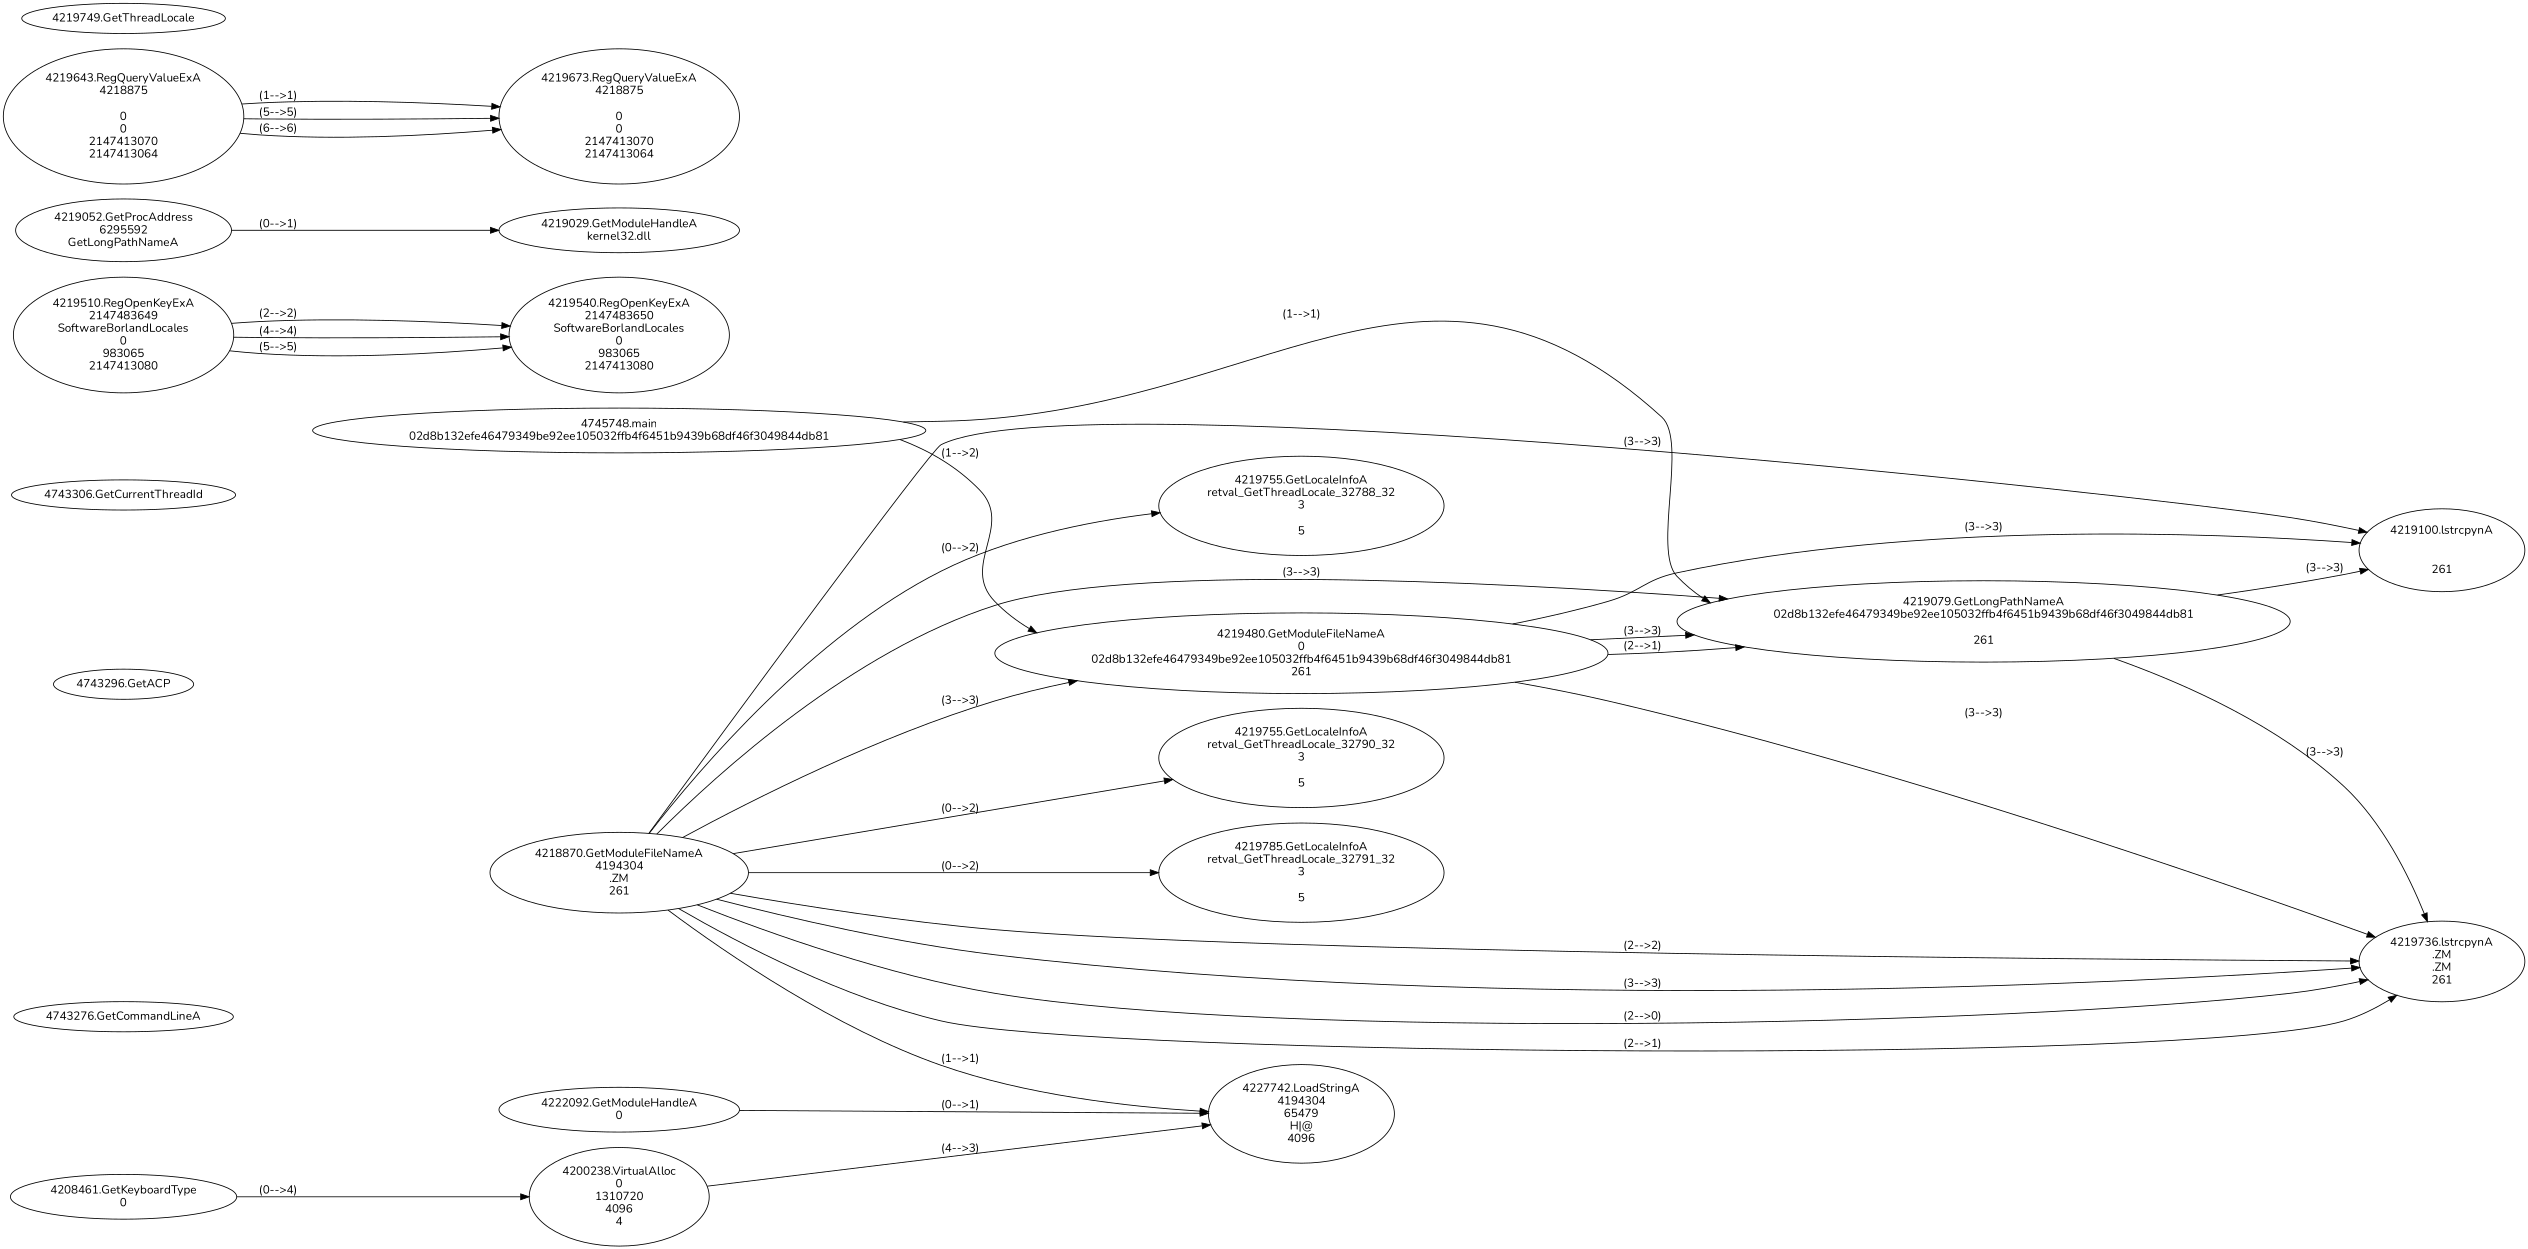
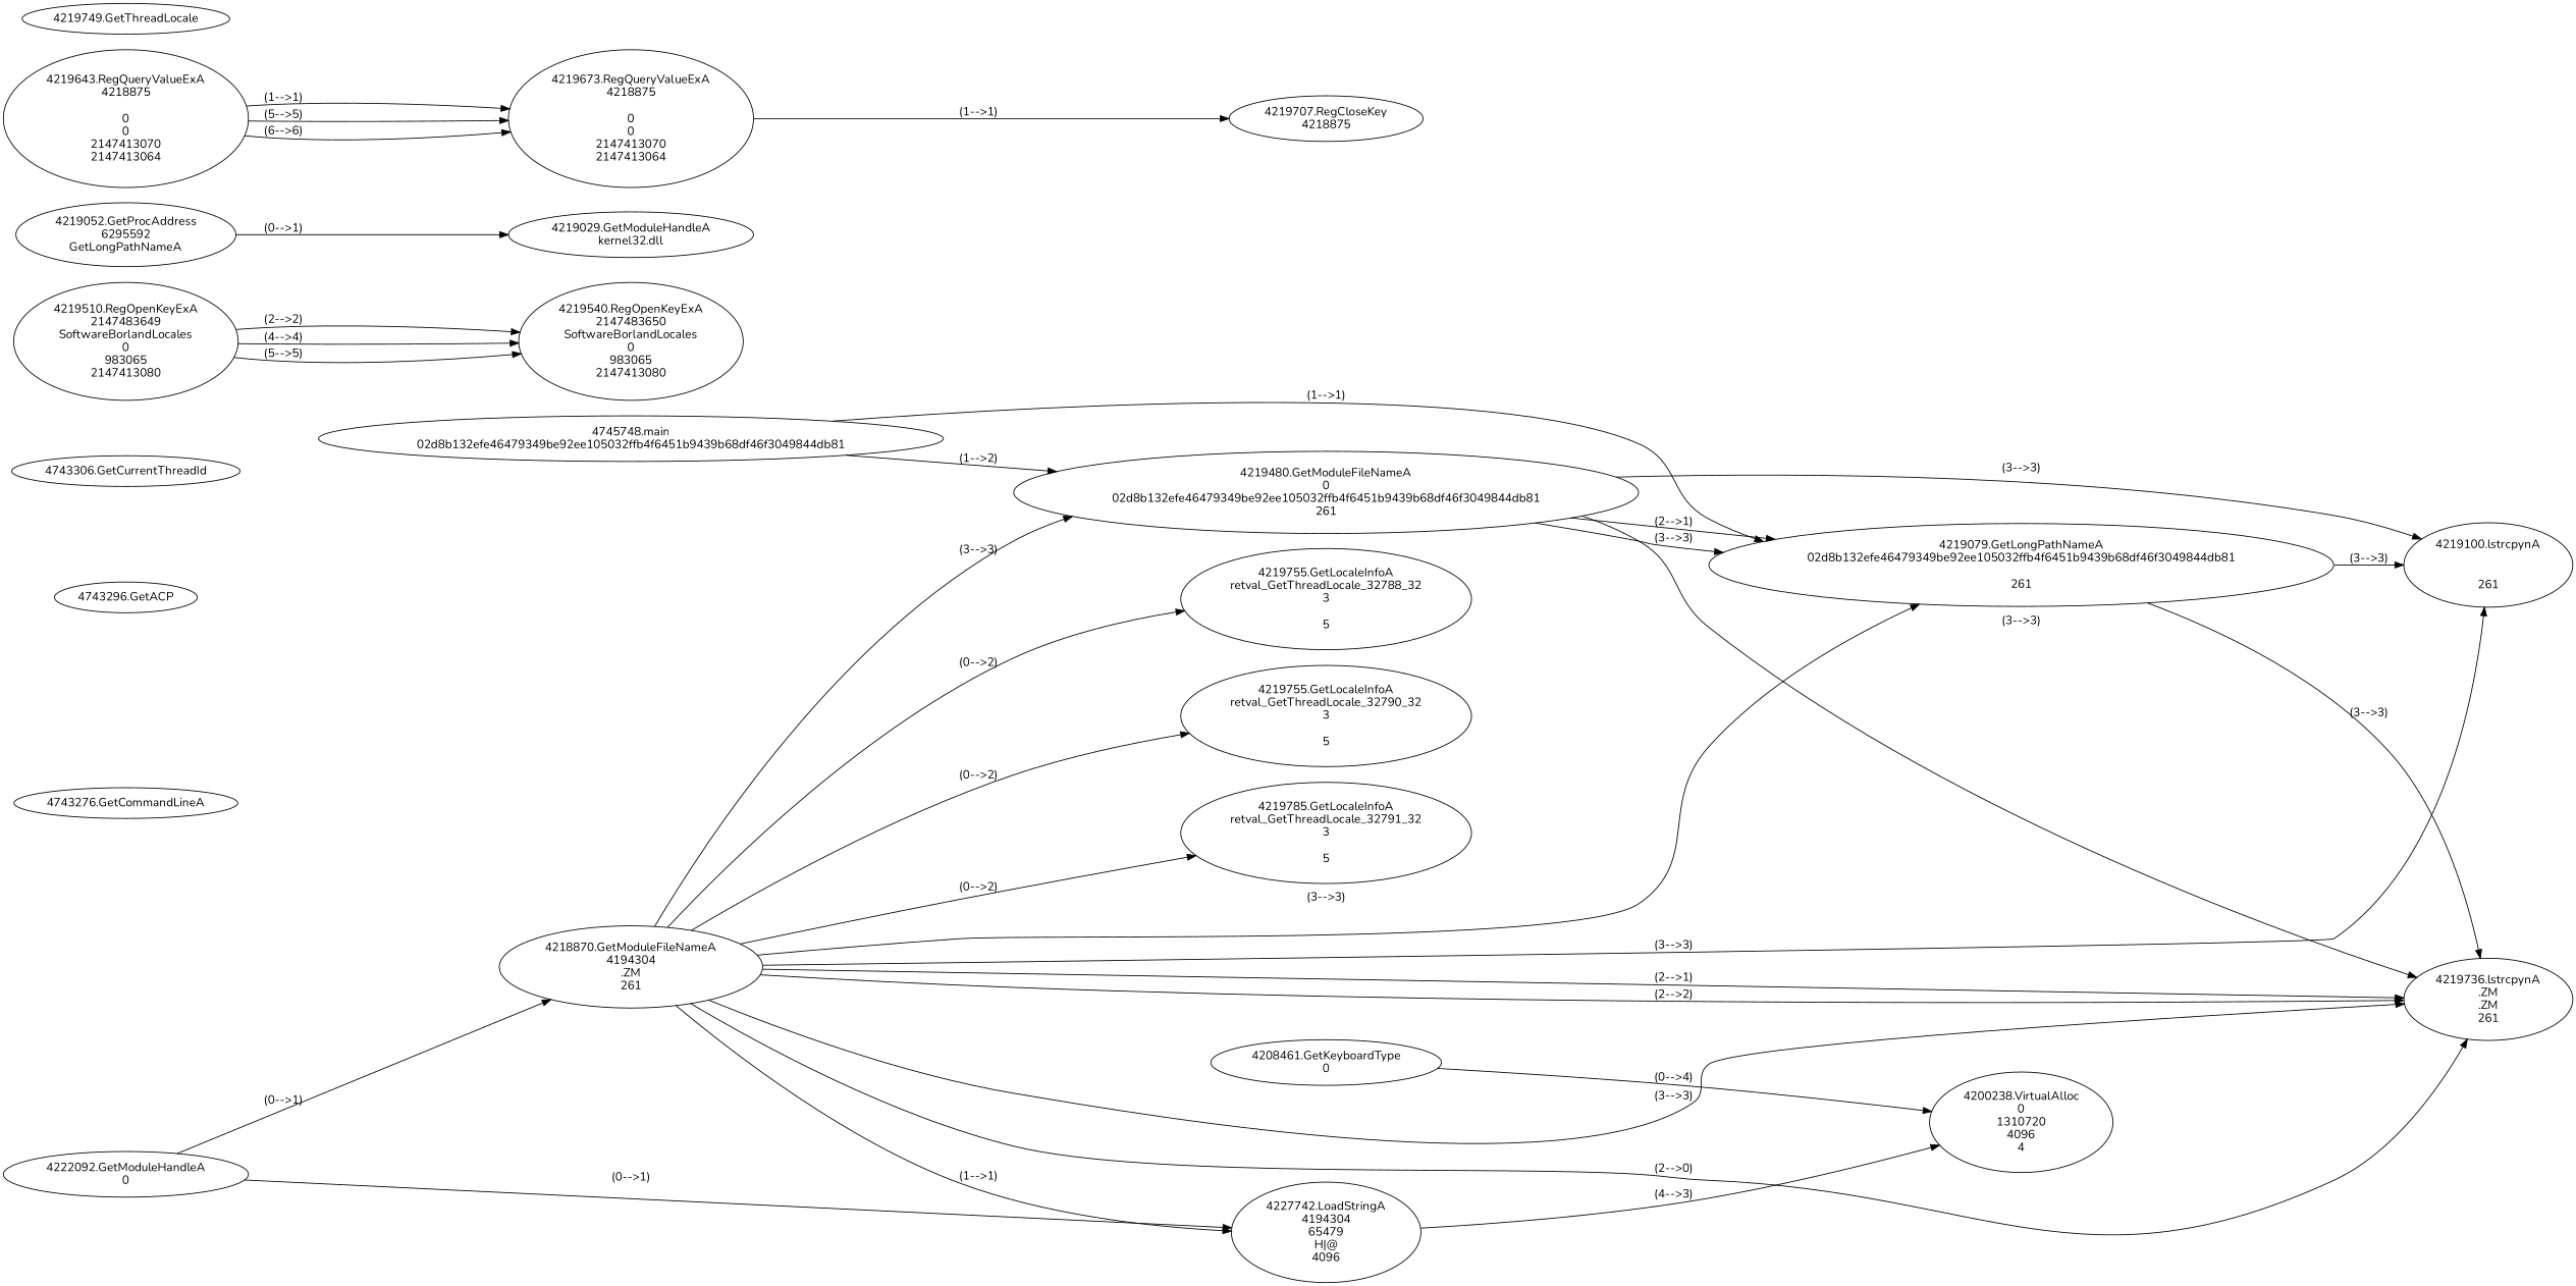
  digraph {
    fontname=Nunito
    rankdir=LR
    node [fontname=Nunito]
    edge [fontname=Nunito]
    n1 [label="4745748.main\n02d8b132efe46479349be92ee105032ffb4f6451b9439b68df46f3049844db81"]
    n2 [label="4219480.GetModuleFileNameA\n0\n02d8b132efe46479349be92ee105032ffb4f6451b9439b68df46f3049844db81\n261"]
    n3 [label="4219079.GetLongPathNameA\n02d8b132efe46479349be92ee105032ffb4f6451b9439b68df46f3049844db81\n\n261"]
    n4 [label="4219100.lstrcpynA\n\n\n261"]
    n5 [label="4219736.lstrcpynA\n.ZM\n.ZM\n261"]
    n6 [label="4222092.GetModuleHandleA\n0"]
    n7 [label="4218870.GetModuleFileNameA\n4194304\n.ZM\n261"]
    n8 [label="4227742.LoadStringA\n4194304\n65479\nH|@\n4096"]
    n9 [label="4219755.GetLocaleInfoA\nretval_GetThreadLocale_32788_32\n3\n\n5"]
    n10 [label="4219755.GetLocaleInfoA\nretval_GetThreadLocale_32790_32\n3\n\n5"]
    n11 [label="4219785.GetLocaleInfoA\nretval_GetThreadLocale_32791_32\n3\n\n5"]
    n12 [label="4200238.VirtualAlloc\n0\n1310720\n4096\n4"]
    n13 [label="4208461.GetKeyboardType\n0"]
    n14 [label="4743276.GetCommandLineA\n"]
    n15 [label="4743296.GetACP\n"]
    n16 [label="4743306.GetCurrentThreadId\n"]
    n17 [label="4219510.RegOpenKeyExA\n2147483649\nSoftware\Borland\Locales\n0\n983065\n2147413080"]
    n18 [label="4219540.RegOpenKeyExA\n2147483650\nSoftware\Borland\Locales\n0\n983065\n2147413080"]
    n19 [label="4219029.GetModuleHandleA\nkernel32.dll"]
    n20 [label="4219052.GetProcAddress\n6295592\nGetLongPathNameA"]
    n21 [label="4219643.RegQueryValueExA\n4218875\n\n0\n0\n2147413070\n2147413064"]
    n22 [label="4219673.RegQueryValueExA\n4218875\n\n0\n0\n2147413070\n2147413064"]
+   n23 [label="4219707.RegCloseKey\n4218875"]
    n24 [label="4219749.GetThreadLocale\n"]
    n1 -> n2 [label="(1-->2)"]
    n1 -> n3 [label="(1-->1)"]
    n2 -> n3 [label="(2-->1)"]
    n2 -> n3 [label="(3-->3)"]
    n2 -> n4 [label="(3-->3)"]
    n2 -> n5 [label="(3-->3)"]
    n3 -> n4 [label="(3-->3)"]
    n3 -> n5 [label="(3-->3)"]
+   n6 -> n7 [label="(0-->1)"]
    n6 -> n8 [label="(0-->1)"]
    n7 -> n2 [label="(3-->3)"]
    n7 -> n3 [label="(3-->3)"]
    n7 -> n4 [label="(3-->3)"]
    n7 -> n5 [label="(2-->1)"]
    n7 -> n5 [label="(2-->2)"]
    n7 -> n5 [label="(3-->3)"]
    n7 -> n5 [label="(2-->0)"]
    n7 -> n8 [label="(1-->1)"]
    n7 -> n9 [label="(0-->2)"]
    n7 -> n10 [label="(0-->2)"]
    n7 -> n11 [label="(0-->2)"]
-   n12 -> n8 [label="(4-->3)"]
+   n8 -> n12 [label="(4-->3)"]
    n13 -> n12 [label="(0-->4)"]
    n17 -> n18 [label="(2-->2)"]
    n17 -> n18 [label="(4-->4)"]
    n17 -> n18 [label="(5-->5)"]
    n20 -> n19 [label="(0-->1)"]
    n21 -> n22 [label="(1-->1)"]
    n21 -> n22 [label="(5-->5)"]
    n21 -> n22 [label="(6-->6)"]
+   n22 -> n23 [label="(1-->1)"]
  }
